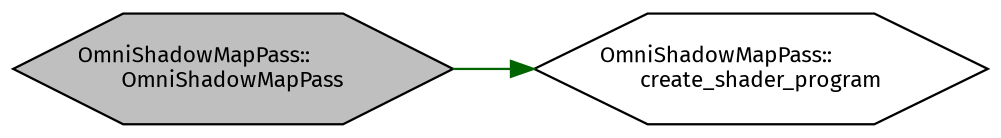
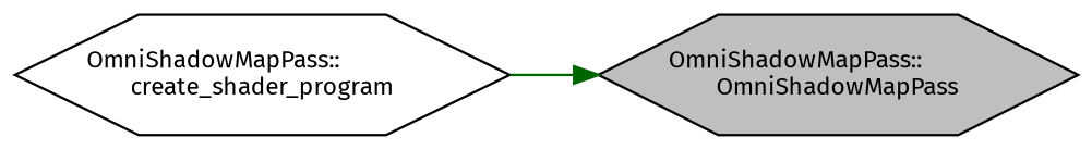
  digraph {
    rankdir=LR
    fontname="Fira Sans"
    node [color=black fontname="Fira Sans" fontsize=10 shape=hexagon]
    n1 [fillcolor=grey75 fontcolor=black height=0.2 label="OmniShadowMapPass::\lOmniShadowMapPass" style=filled width=0.4]
    n2 [height=0.2 label="OmniShadowMapPass::\lcreate_shader_program" width=0.4]
-   n1 -> n2 [color=darkgreen fontname="Fira Sans" fontsize=10 labelfontname=Helvetica labelfontsize=10 style=solid arrowhead=normal]
+   n2 -> n1 [color=darkgreen fontname="Fira Sans" fontsize=10 labelfontname=Helvetica labelfontsize=10 style=solid arrowhead=normal]
  }
